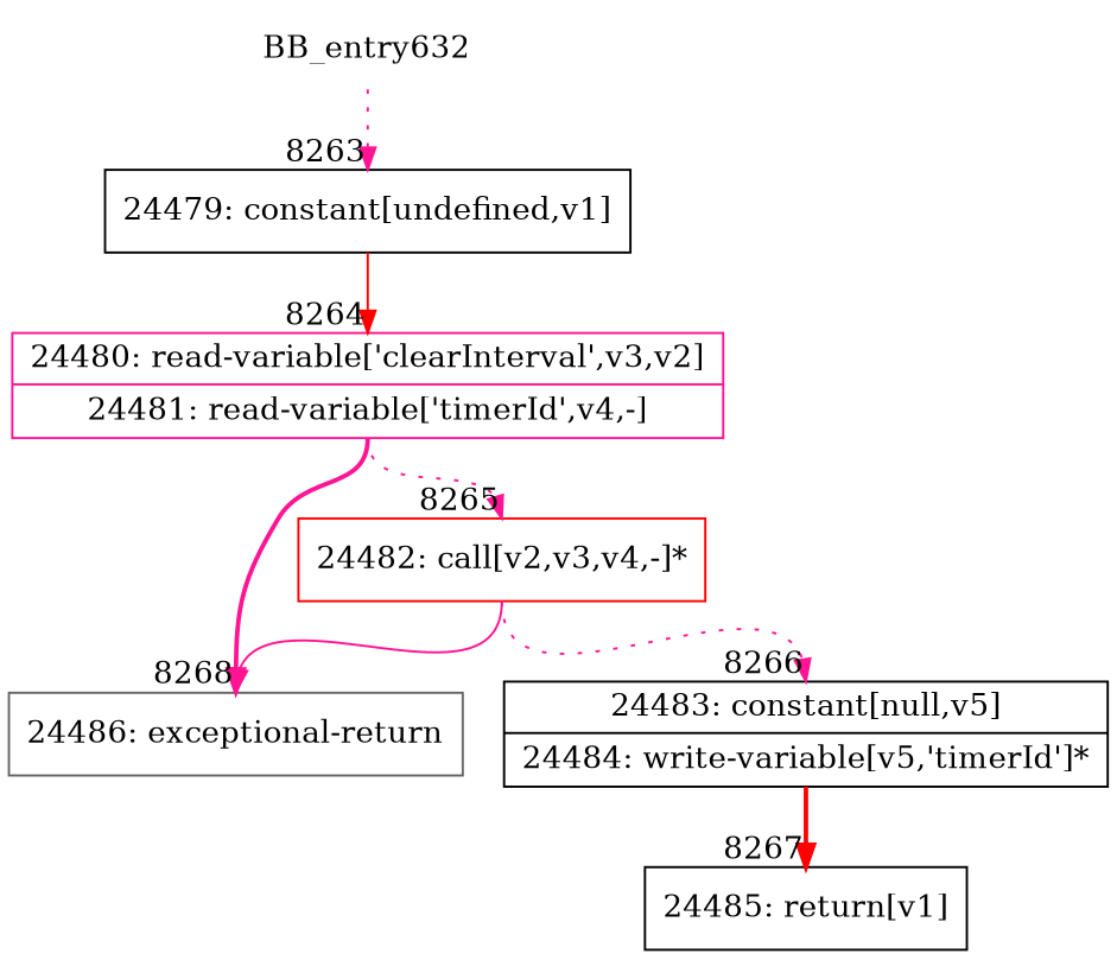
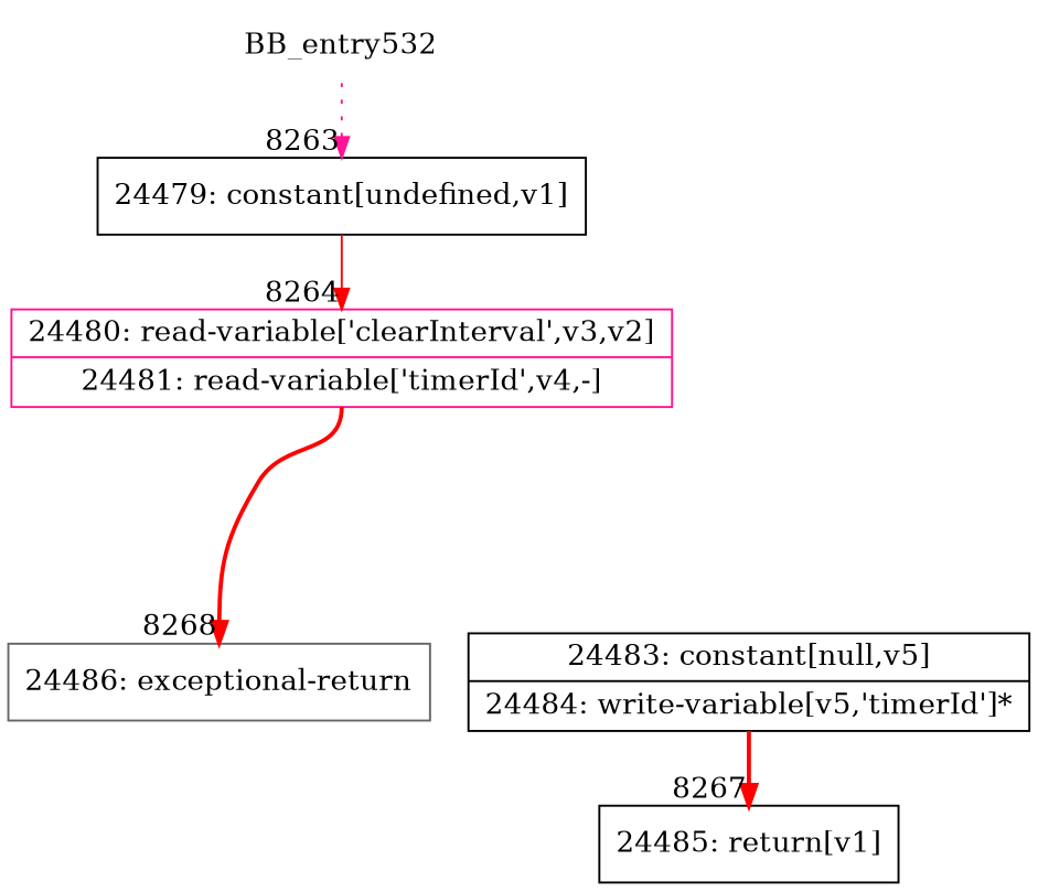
  digraph {
    rankdir=TD
    node [color=black shape=record]
    edge [color=deeppink headport=n style=dotted tailport=s]
-   BB_entry532 [shape=none label=BB_entry632]
+   BB_entry532 [shape=none]
    n2 [label="{24479: constant[undefined,v1]}"]
    n3 [color=deeppink label="{24480: read-variable['clearInterval',v3,v2]|24481: read-variable['timerId',v4,-]}"]
-   n4 [color=red label="{24482: call[v2,v3,v4,-]*}"]
    n5 [color=gray40 label="{24486: exceptional-return}"]
    n6 [label="{24483: constant[null,v5]|24484: write-variable[v5,'timerId']*}"]
    n7 [label="{24485: return[v1]}"]
    BB_entry532 -> n2 [headlabel="    8263"]
    n2 -> n3 [color=red headlabel="      8264" style=solid]
-   n3 -> n4 [headlabel="      8265"]
-   n3 -> n5 [headlabel="      8268" style=bold]
-   n4 -> n5 [style=solid]
-   n4 -> n6 [headlabel="      8266"]
+   n3 -> n5 [color=red headlabel="      8268" style=bold]
    n6 -> n7 [color=red headlabel="      8267" style=bold]
  }
